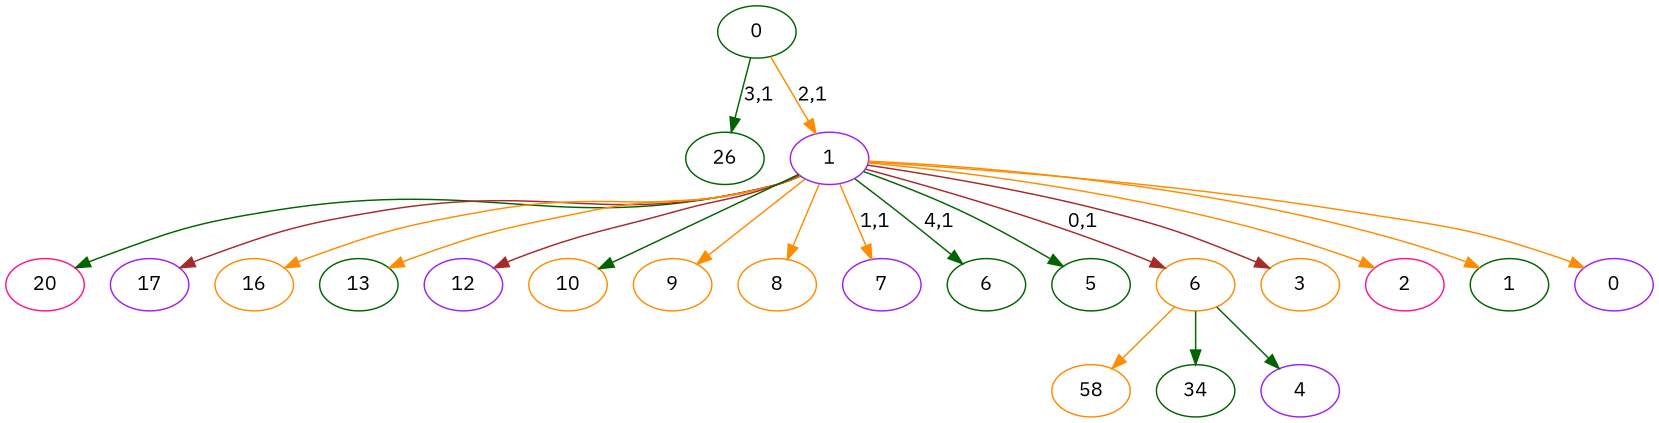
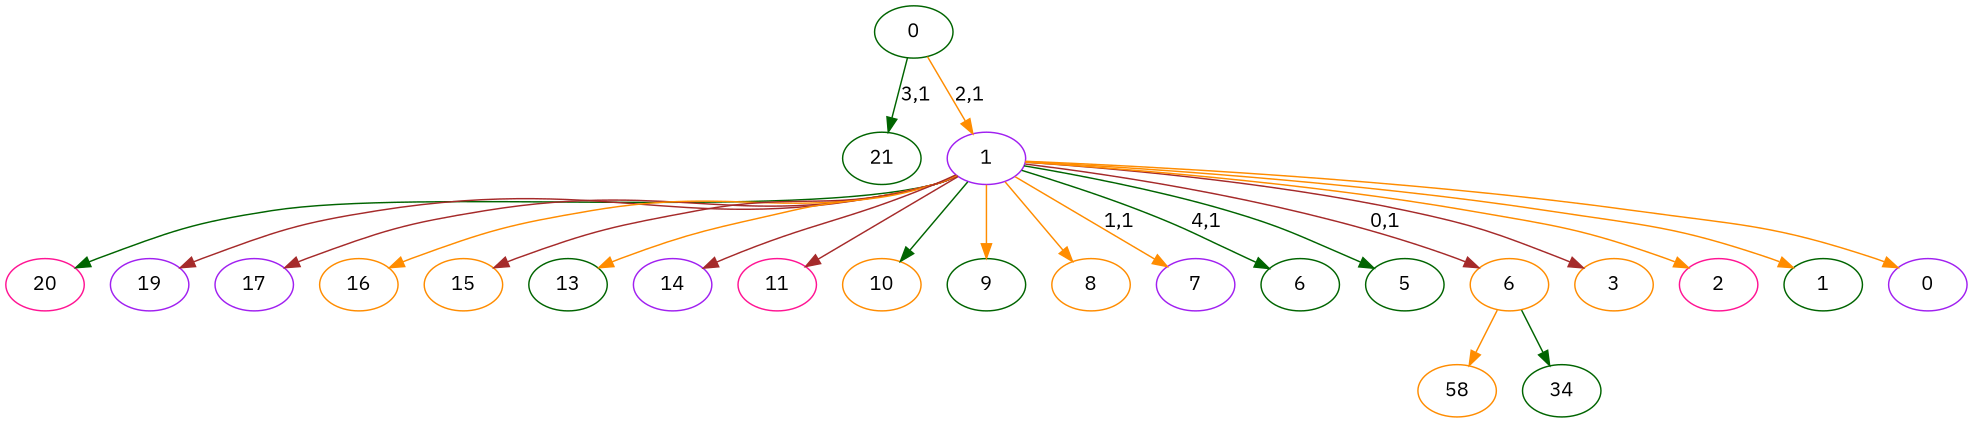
  digraph {
    fontname="IBM Plex Sans"
    node [color=darkorange fontname="IBM Plex Sans"]
    edge [color=darkorange fontname="IBM Plex Sans"]
-   n1 [color=darkgreen label=26]
+   n1 [color=darkgreen label=21]
    n2 [color=deeppink label=20]
+   n3 [color=purple label=19]
    n4 [label=58]
    n5 [color=purple label=17]
    n6 [label=16]
+   n7 [label=15]
    n8 [color=darkgreen label=34]
    n9 [color=darkgreen label=13]
-   n10 [color=purple label=12]
+   n10 [color=purple label=14]
+   n11 [color=deeppink label=11]
    n12 [label=10]
-   n13 [label=9]
+   n13 [color=darkgreen label=9]
    n14 [label=8]
    n15 [color=purple label=7]
    n16 [color=darkgreen label=6]
    n17 [color=darkgreen label=5]
-   n18 [color=purple label=4]
    6
    n20 [label=3]
    n21 [color=deeppink label=2]
    n22 [color=darkgreen label=1]
    n23 [color=purple label=0]
    1 [color=purple]
    0 [color=darkgreen]
    6 -> n4
    6 -> n8 [color=darkgreen]
-   6 -> n18 [color=darkgreen]
    1 -> n2 [color=darkgreen]
+   1 -> n3 [color=brown]
    1 -> n5 [color=brown]
    1 -> n6
+   1 -> n7 [color=brown]
    1 -> n9
    1 -> n10 [color=brown]
+   1 -> n11 [color=brown]
    1 -> n12 [color=darkgreen]
    1 -> n13
    1 -> n14
    1 -> n15 [label="1,1"]
    1 -> n16 [color=darkgreen label="4,1"]
    1 -> n17 [color=darkgreen]
    1 -> 6 [color=brown label="0,1"]
    1 -> n20 [color=brown]
    1 -> n21
    1 -> n22
    1 -> n23
    0 -> n1 [color=darkgreen label="3,1"]
    0 -> 1 [label="2,1"]
  }
